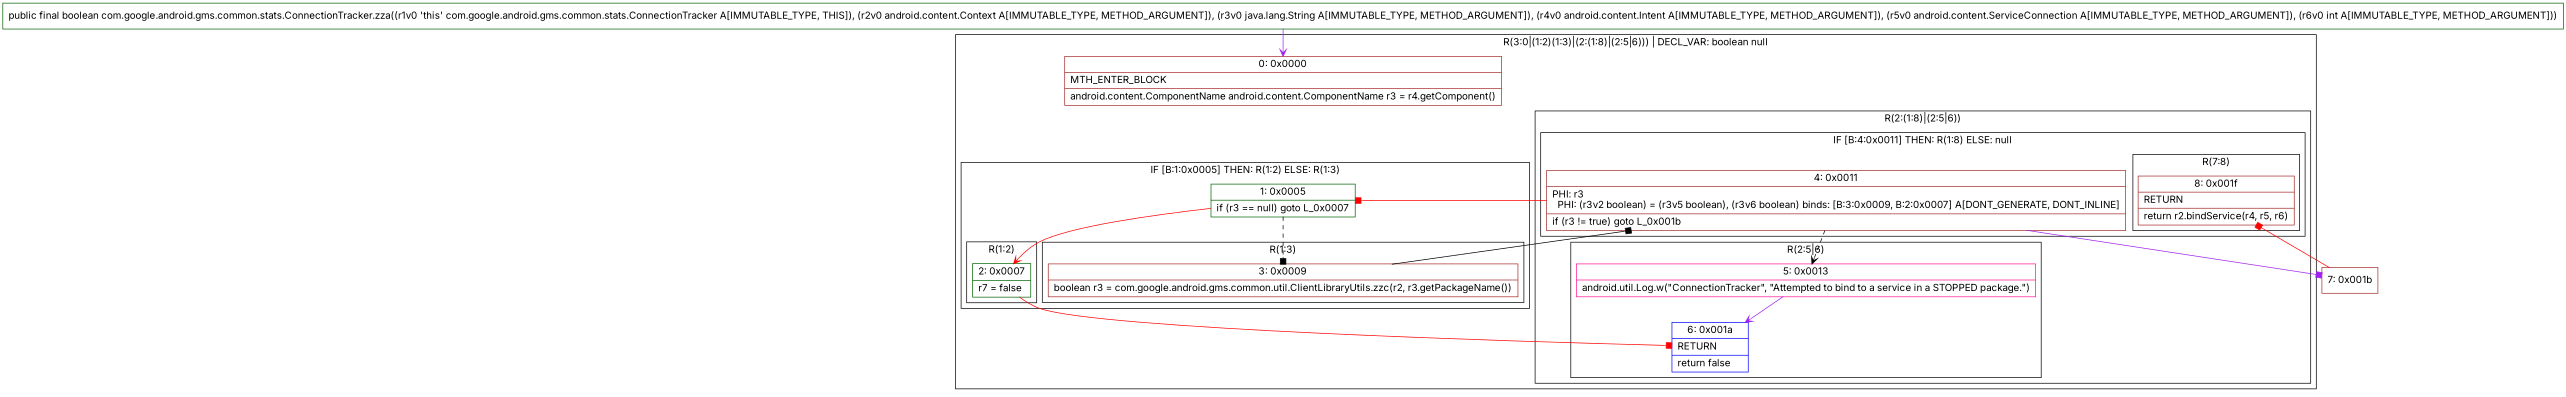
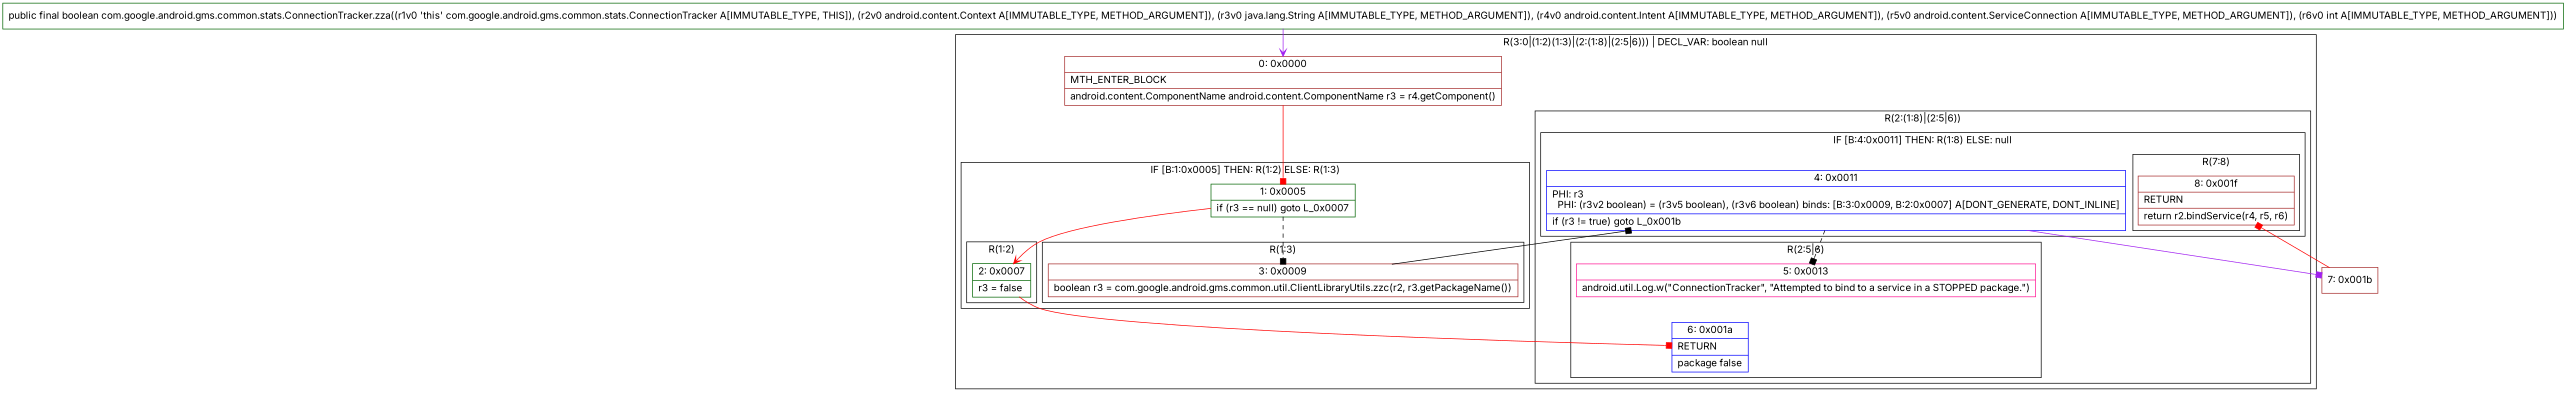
  digraph {
    fontname=Inter
    node [color=brown fontname=Inter shape=record]
    edge [arrowhead=box color=red fontname=Inter]
-   n1 [color=darkgreen label="{2\:\ 0x0007|r7 = false\l}"]
+   n1 [color=darkgreen label="{2\:\ 0x0007|r3 = false\l}"]
    n2 [label="{3\:\ 0x0009|boolean r3 = com.google.android.gms.common.util.ClientLibraryUtils.zzc(r2, r3.getPackageName())\l}"]
    n3 [color=darkgreen label="{1\:\ 0x0005|if (r3 == null) goto L_0x0007\l}"]
    n4 [label="{8\:\ 0x001f|RETURN\l|return r2.bindService(r4, r5, r6)\l}"]
-   n5 [label="{4\:\ 0x0011|PHI: r3 \l  PHI: (r3v2 boolean) = (r3v5 boolean), (r3v6 boolean) binds: [B:3:0x0009, B:2:0x0007] A[DONT_GENERATE, DONT_INLINE]\l|if (r3 != true) goto L_0x001b\l}"]
+   n5 [color=blue label="{4\:\ 0x0011|PHI: r3 \l  PHI: (r3v2 boolean) = (r3v5 boolean), (r3v6 boolean) binds: [B:3:0x0009, B:2:0x0007] A[DONT_GENERATE, DONT_INLINE]\l|if (r3 != true) goto L_0x001b\l}"]
    n6 [color=deeppink label="{5\:\ 0x0013|android.util.Log.w(\"ConnectionTracker\", \"Attempted to bind to a service in a STOPPED package.\")\l}"]
-   n7 [color=blue label="{6\:\ 0x001a|RETURN\l|return false\l}"]
+   n7 [color=blue label="{6\:\ 0x001a|RETURN\l|package false\l}"]
    n8 [label="{0\:\ 0x0000|MTH_ENTER_BLOCK\l|android.content.ComponentName android.content.ComponentName r3 = r4.getComponent()\l}"]
    n9 [label="{7\:\ 0x001b}"]
    n10 [color=darkgreen label="{public final boolean com.google.android.gms.common.stats.ConnectionTracker.zza((r1v0 'this' com.google.android.gms.common.stats.ConnectionTracker A[IMMUTABLE_TYPE, THIS]), (r2v0 android.content.Context A[IMMUTABLE_TYPE, METHOD_ARGUMENT]), (r3v0 java.lang.String A[IMMUTABLE_TYPE, METHOD_ARGUMENT]), (r4v0 android.content.Intent A[IMMUTABLE_TYPE, METHOD_ARGUMENT]), (r5v0 android.content.ServiceConnection A[IMMUTABLE_TYPE, METHOD_ARGUMENT]), (r6v0 int A[IMMUTABLE_TYPE, METHOD_ARGUMENT])) }"]
    subgraph cluster_1 {
      label="R(3:0|(1:2)(1:3)|(2:(1:8)|(2:5|6))) | DECL_VAR: boolean null\l"
      n8
      subgraph cluster_2 {
        label="IF [B:1:0x0005] THEN: R(1:2) ELSE: R(1:3)"
        n3
        subgraph cluster_3 {
          label="R(1:2)"
          n1
        }
        subgraph cluster_4 {
          label="R(1:3)"
          n2
        }
      }
      subgraph cluster_5 {
        label="R(2:(1:8)|(2:5|6))"
        subgraph cluster_6 {
          label="IF [B:4:0x0011] THEN: R(1:8) ELSE: null"
          n5
          subgraph cluster_7 {
            label="R(7:8)"
            n4
          }
        }
        subgraph cluster_8 {
          label="R(2:5|6)"
          n6
          n7
        }
      }
    }
    n1 -> n7
    n2 -> n5 [color=black]
    n3 -> n1 [arrowhead=vee]
    n3 -> n2 [color=black style=dashed]
-   n5 -> n6 [arrowhead=vee color=black style=dashed]
+   n5 -> n6 [color=black style=dashed]
    n5 -> n9 [color=purple]
-   n6 -> n7 [arrowhead=vee color=purple]
-   n5 -> n3
+   n8 -> n3
    n9 -> n4
    n10 -> n8 [arrowhead=vee color=purple]
  }
